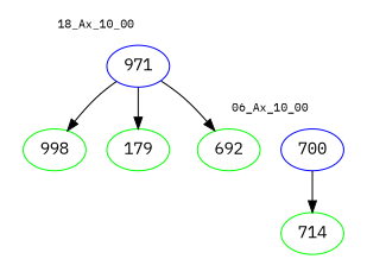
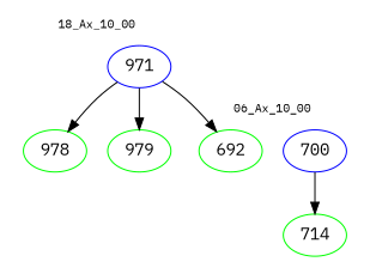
  digraph {
    fontname="IBM Plex Mono"
    node [color=green fontname="IBM Plex Mono"]
    edge [color=black fontname="IBM Plex Mono"]
    n1 [color=blue label=971]
-   n2 [label=998]
-   n3 [label=179]
+   n2 [label=978]
+   n3 [label=979]
    n4 [color=blue label=700]
    n5 [label=692]
    n6 [label=714]
    subgraph cluster_1 {
      color=white
      fontsize=10
      label="18_Ax_10_00"
      n1
      n2
      n3
    }
    subgraph cluster_2 {
      color=white
      fontsize=10
      label="06_Ax_10_00"
      n4
      n5
      n6
    }
    n1 -> n2
    n1 -> n3
    n1 -> n5
    n4 -> n6
  }
